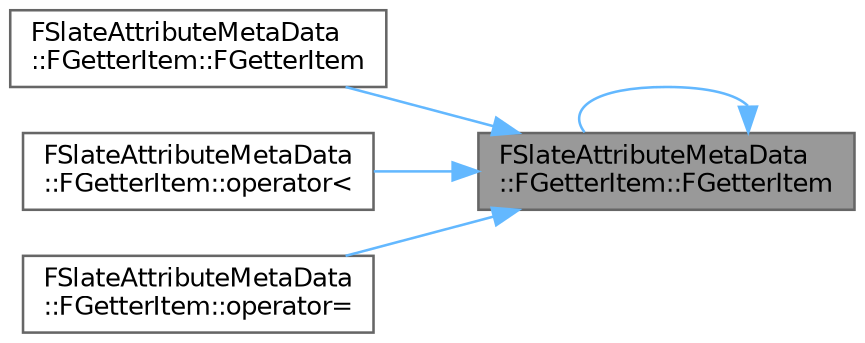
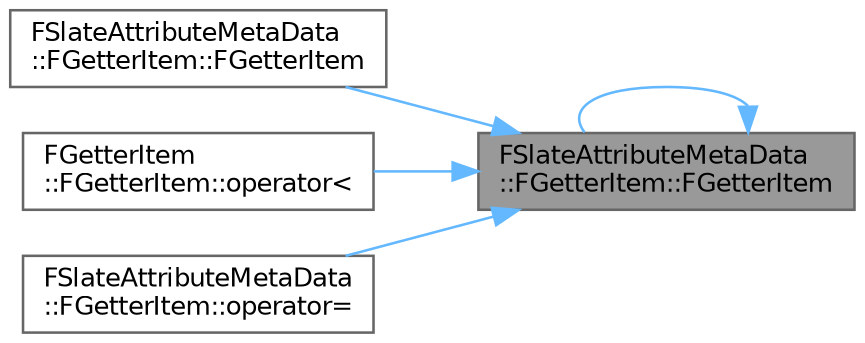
  digraph {
    rankdir=RL
    node [color=grey40 fillcolor=white fontname=Helvetica fontsize=10 shape=box style=filled]
    edge [color=steelblue1 dir=back fontname=Helvetica fontsize=10 labelfontname=Helvetica labelfontsize=10 style=solid]
    n1 [color=gray40 fillcolor=grey60 fontcolor=black height=0.2 label="FSlateAttributeMetaData\l::FGetterItem::FGetterItem" width=0.4]
    n2 [height=0.2 label="FSlateAttributeMetaData\l::FGetterItem::FGetterItem" width=0.4]
-   n3 [height=0.2 label="FSlateAttributeMetaData\l::FGetterItem::operator\<" width=0.4]
+   n3 [height=0.2 label="FGetterItem\l::FGetterItem::operator\<" width=0.4]
    n4 [height=0.2 label="FSlateAttributeMetaData\l::FGetterItem::operator=" width=0.4]
    n1 -> n1
    n1 -> n2
    n1 -> n3
    n1 -> n4
  }
